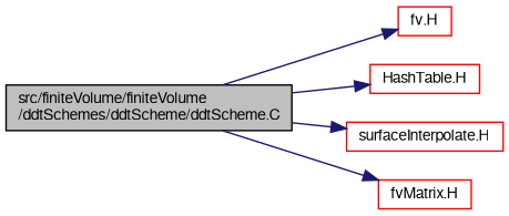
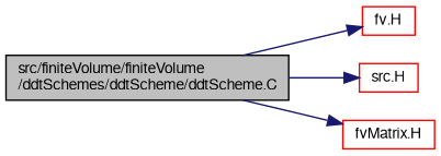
  digraph {
    rankdir=LR
    node [color=red fontname=FreeSans fontsize=10 shape=record]
    edge [color=midnightblue fontname=FreeSans fontsize=10 labelfontname=FreeSans labelfontsize=10 style=solid]
    n1 [color=black fillcolor=grey75 fontcolor=black height=0.2 label="src/finiteVolume/finiteVolume\l/ddtSchemes/ddtScheme/ddtScheme.C" style=filled width=0.4]
    n2 [height=0.2 label="fv.H" width=0.4]
-   n3 [height=0.2 label="HashTable.H" width=0.4]
-   n4 [height=0.2 label="surfaceInterpolate.H" width=0.4]
+   n4 [height=0.2 label="src.H" width=0.4]
    n5 [height=0.2 label="fvMatrix.H" width=0.4]
    n1 -> n2
-   n1 -> n3
    n1 -> n4
    n1 -> n5
  }
